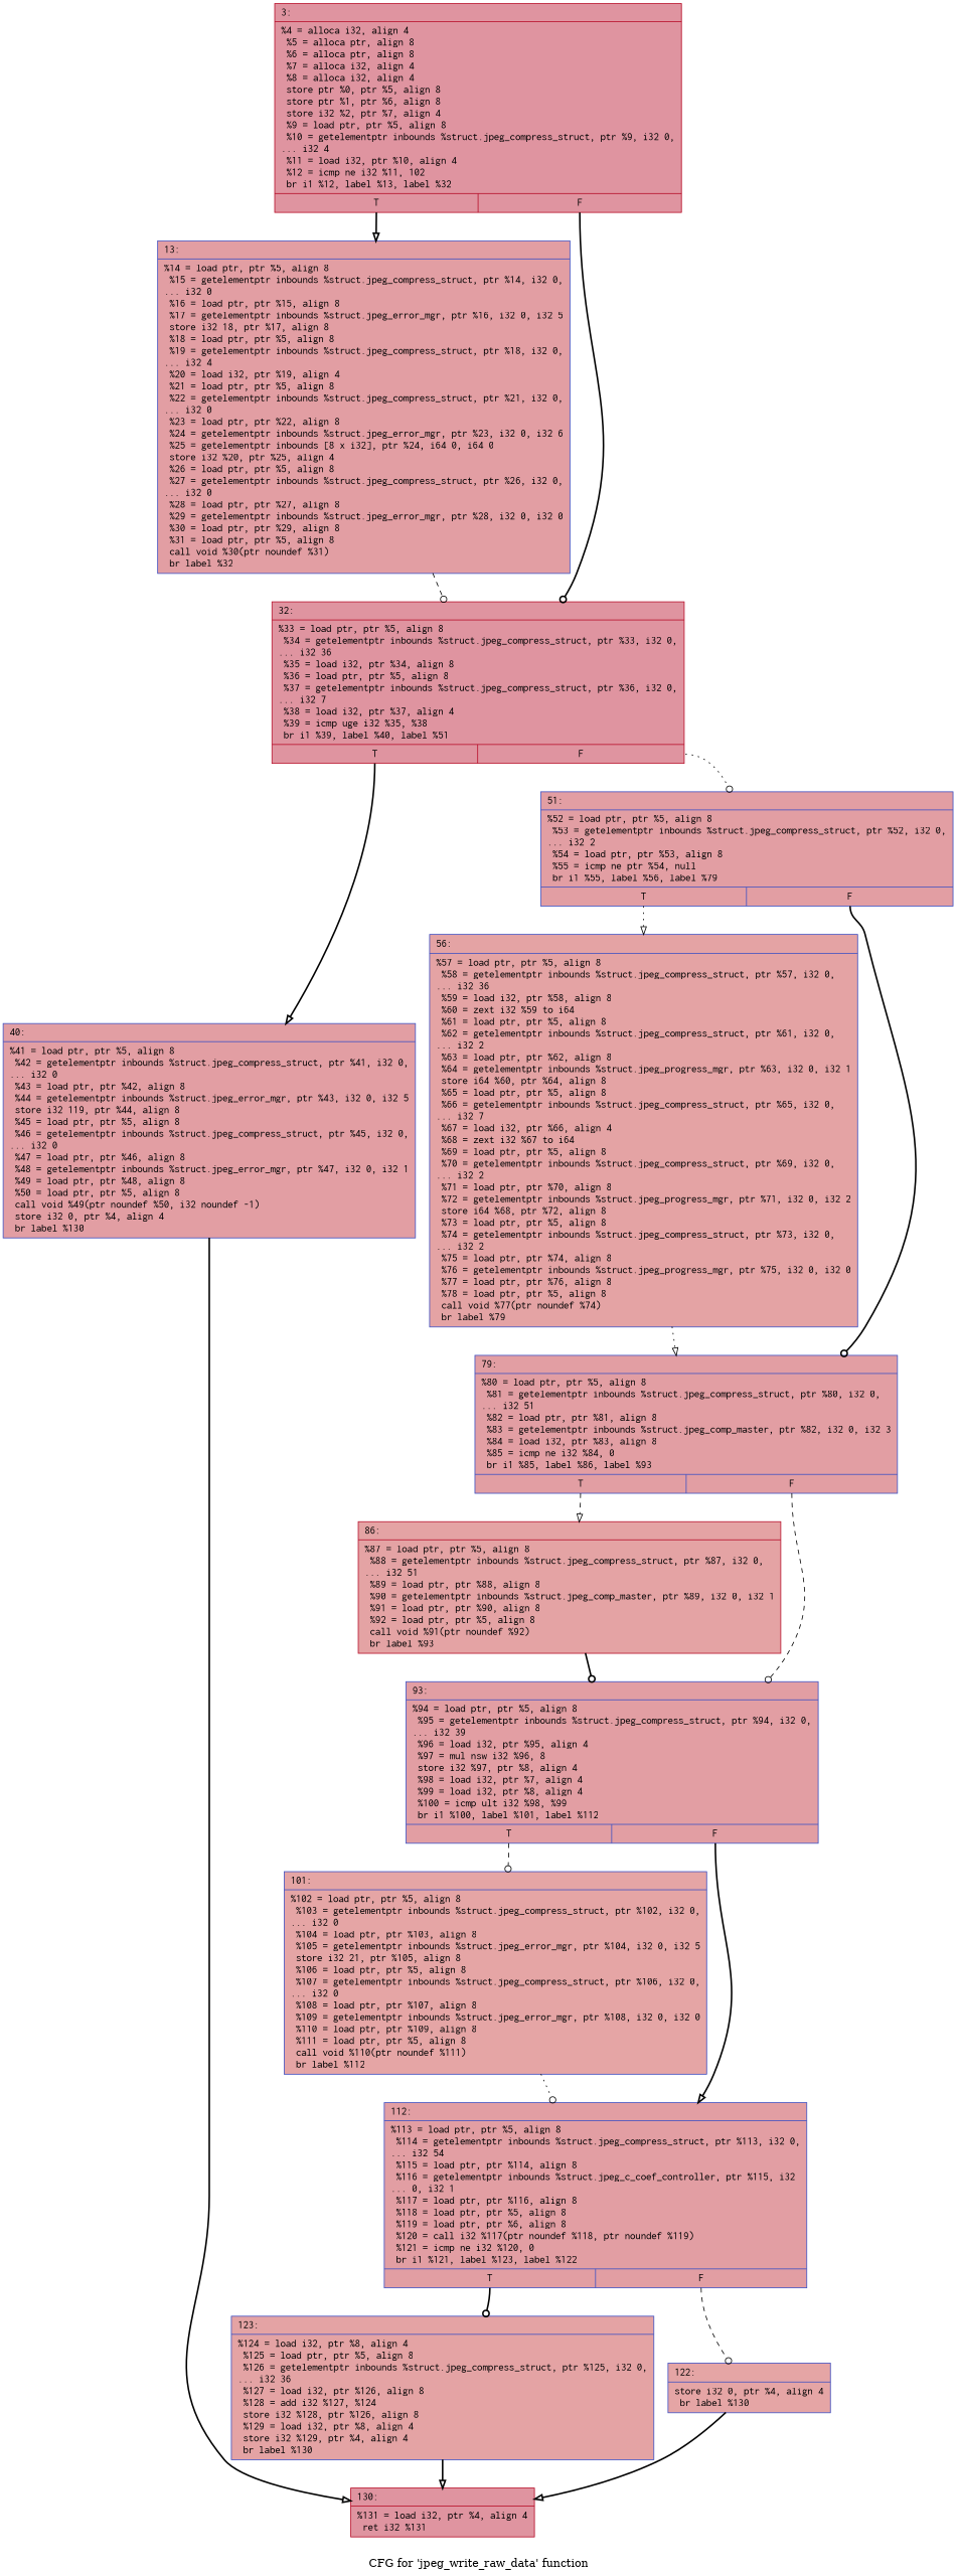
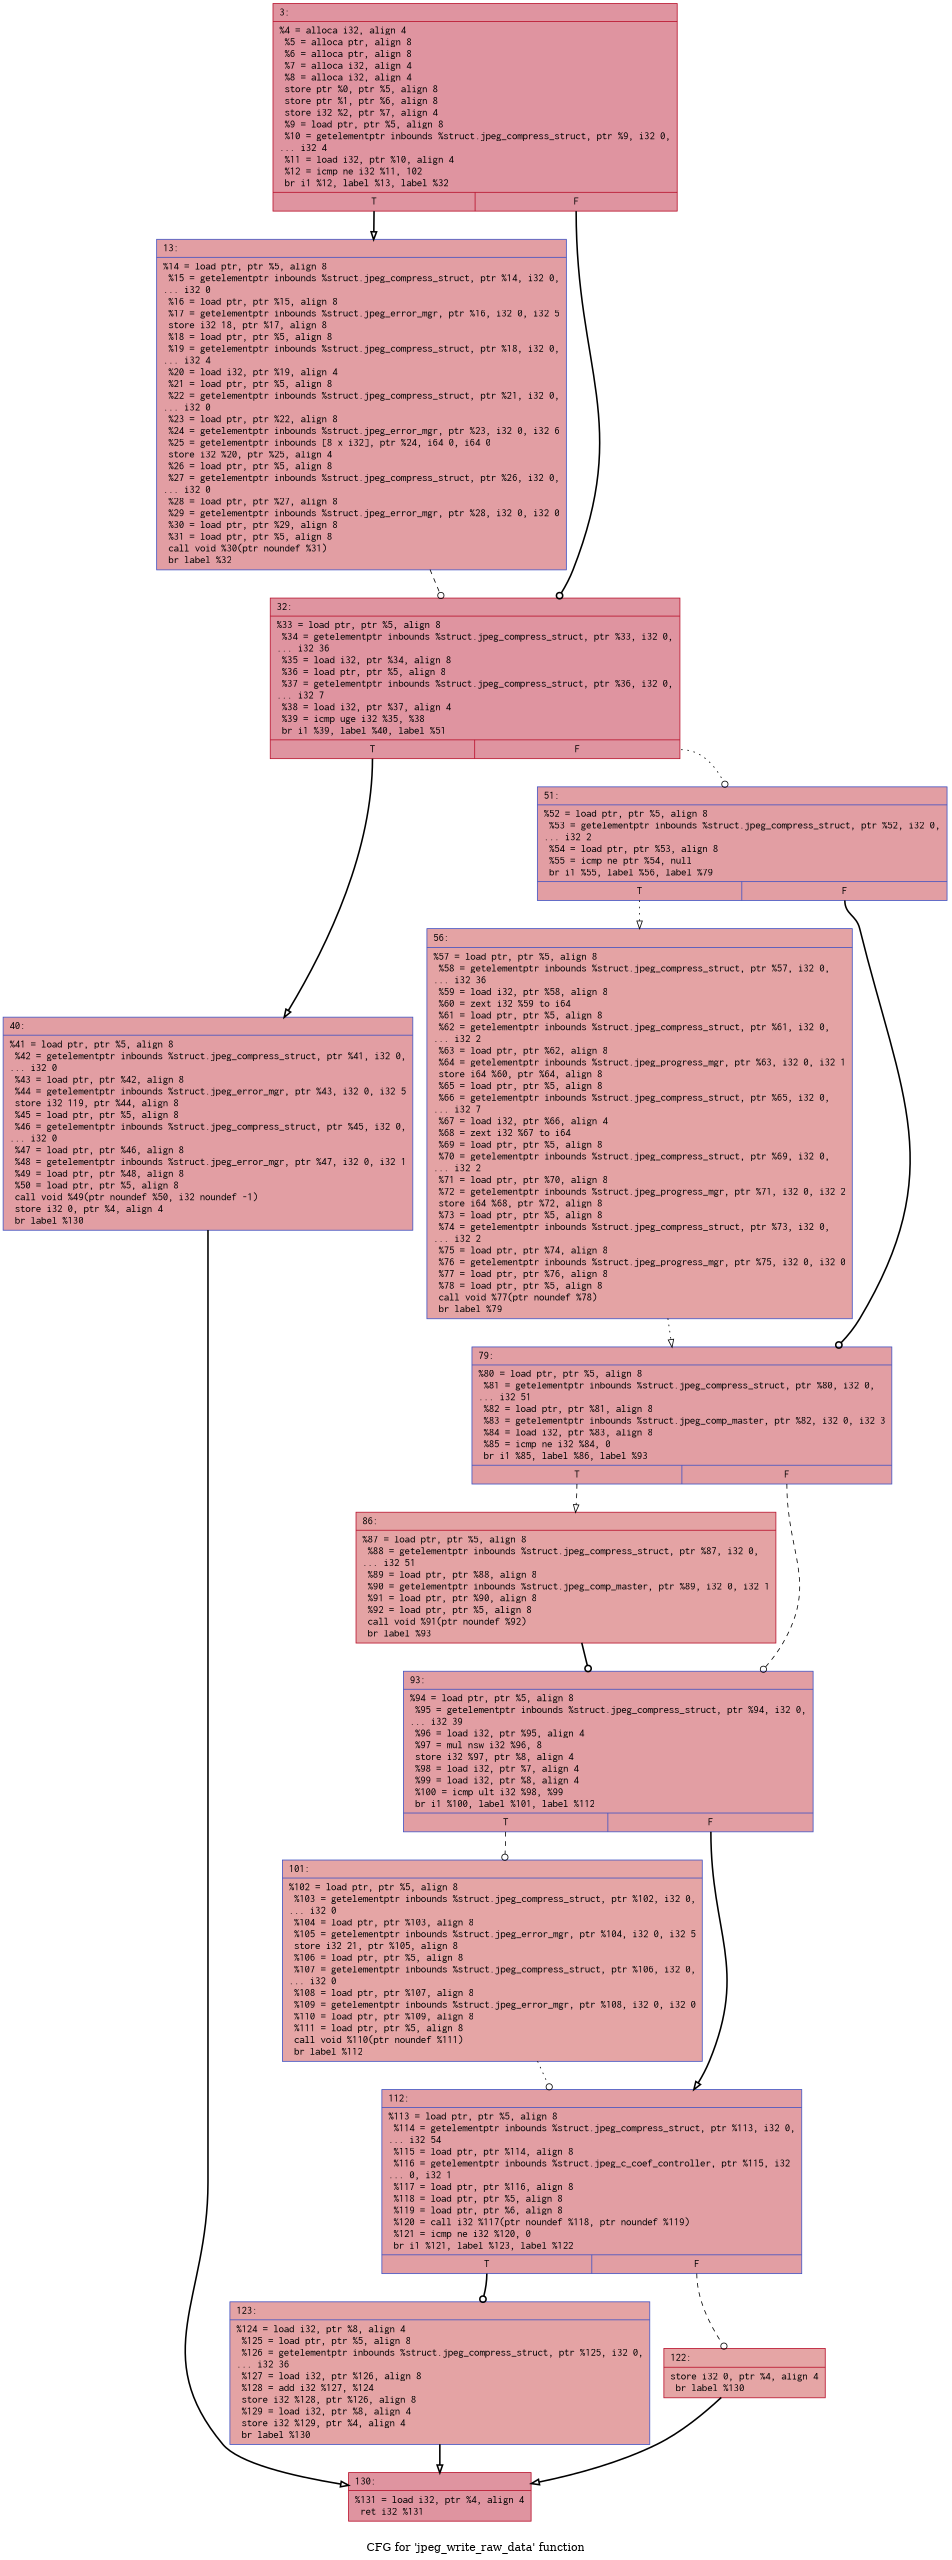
  digraph {
    label="CFG for 'jpeg_write_raw_data' function"
    node [color="#3d50c3ff" fillcolor="#be242e70" fontname=Courier shape=record style=filled]
    edge [arrowhead=odot style=bold]
    n1 [color="#b70d28ff" fillcolor="#b70d2870" label="{3:\l|  %4 = alloca i32, align 4\l  %5 = alloca ptr, align 8\l  %6 = alloca ptr, align 8\l  %7 = alloca i32, align 4\l  %8 = alloca i32, align 4\l  store ptr %0, ptr %5, align 8\l  store ptr %1, ptr %6, align 8\l  store i32 %2, ptr %7, align 4\l  %9 = load ptr, ptr %5, align 8\l  %10 = getelementptr inbounds %struct.jpeg_compress_struct, ptr %9, i32 0,\l... i32 4\l  %11 = load i32, ptr %10, align 4\l  %12 = icmp ne i32 %11, 102\l  br i1 %12, label %13, label %32\l|{<s0>T|<s1>F}}"]
    n2 [label="{13:\l|  %14 = load ptr, ptr %5, align 8\l  %15 = getelementptr inbounds %struct.jpeg_compress_struct, ptr %14, i32 0,\l... i32 0\l  %16 = load ptr, ptr %15, align 8\l  %17 = getelementptr inbounds %struct.jpeg_error_mgr, ptr %16, i32 0, i32 5\l  store i32 18, ptr %17, align 8\l  %18 = load ptr, ptr %5, align 8\l  %19 = getelementptr inbounds %struct.jpeg_compress_struct, ptr %18, i32 0,\l... i32 4\l  %20 = load i32, ptr %19, align 4\l  %21 = load ptr, ptr %5, align 8\l  %22 = getelementptr inbounds %struct.jpeg_compress_struct, ptr %21, i32 0,\l... i32 0\l  %23 = load ptr, ptr %22, align 8\l  %24 = getelementptr inbounds %struct.jpeg_error_mgr, ptr %23, i32 0, i32 6\l  %25 = getelementptr inbounds [8 x i32], ptr %24, i64 0, i64 0\l  store i32 %20, ptr %25, align 4\l  %26 = load ptr, ptr %5, align 8\l  %27 = getelementptr inbounds %struct.jpeg_compress_struct, ptr %26, i32 0,\l... i32 0\l  %28 = load ptr, ptr %27, align 8\l  %29 = getelementptr inbounds %struct.jpeg_error_mgr, ptr %28, i32 0, i32 0\l  %30 = load ptr, ptr %29, align 8\l  %31 = load ptr, ptr %5, align 8\l  call void %30(ptr noundef %31)\l  br label %32\l}"]
    n3 [color="#b70d28ff" fillcolor="#b70d2870" label="{32:\l|  %33 = load ptr, ptr %5, align 8\l  %34 = getelementptr inbounds %struct.jpeg_compress_struct, ptr %33, i32 0,\l... i32 36\l  %35 = load i32, ptr %34, align 8\l  %36 = load ptr, ptr %5, align 8\l  %37 = getelementptr inbounds %struct.jpeg_compress_struct, ptr %36, i32 0,\l... i32 7\l  %38 = load i32, ptr %37, align 4\l  %39 = icmp uge i32 %35, %38\l  br i1 %39, label %40, label %51\l|{<s0>T|<s1>F}}"]
    n4 [label="{40:\l|  %41 = load ptr, ptr %5, align 8\l  %42 = getelementptr inbounds %struct.jpeg_compress_struct, ptr %41, i32 0,\l... i32 0\l  %43 = load ptr, ptr %42, align 8\l  %44 = getelementptr inbounds %struct.jpeg_error_mgr, ptr %43, i32 0, i32 5\l  store i32 119, ptr %44, align 8\l  %45 = load ptr, ptr %5, align 8\l  %46 = getelementptr inbounds %struct.jpeg_compress_struct, ptr %45, i32 0,\l... i32 0\l  %47 = load ptr, ptr %46, align 8\l  %48 = getelementptr inbounds %struct.jpeg_error_mgr, ptr %47, i32 0, i32 1\l  %49 = load ptr, ptr %48, align 8\l  %50 = load ptr, ptr %5, align 8\l  call void %49(ptr noundef %50, i32 noundef -1)\l  store i32 0, ptr %4, align 4\l  br label %130\l}"]
    n5 [label="{51:\l|  %52 = load ptr, ptr %5, align 8\l  %53 = getelementptr inbounds %struct.jpeg_compress_struct, ptr %52, i32 0,\l... i32 2\l  %54 = load ptr, ptr %53, align 8\l  %55 = icmp ne ptr %54, null\l  br i1 %55, label %56, label %79\l|{<s0>T|<s1>F}}"]
    n6 [color="#b70d28ff" fillcolor="#b70d2870" label="{130:\l|  %131 = load i32, ptr %4, align 4\l  ret i32 %131\l}"]
-   n7 [fillcolor="#c32e3170" label="{56:\l|  %57 = load ptr, ptr %5, align 8\l  %58 = getelementptr inbounds %struct.jpeg_compress_struct, ptr %57, i32 0,\l... i32 36\l  %59 = load i32, ptr %58, align 8\l  %60 = zext i32 %59 to i64\l  %61 = load ptr, ptr %5, align 8\l  %62 = getelementptr inbounds %struct.jpeg_compress_struct, ptr %61, i32 0,\l... i32 2\l  %63 = load ptr, ptr %62, align 8\l  %64 = getelementptr inbounds %struct.jpeg_progress_mgr, ptr %63, i32 0, i32 1\l  store i64 %60, ptr %64, align 8\l  %65 = load ptr, ptr %5, align 8\l  %66 = getelementptr inbounds %struct.jpeg_compress_struct, ptr %65, i32 0,\l... i32 7\l  %67 = load i32, ptr %66, align 4\l  %68 = zext i32 %67 to i64\l  %69 = load ptr, ptr %5, align 8\l  %70 = getelementptr inbounds %struct.jpeg_compress_struct, ptr %69, i32 0,\l... i32 2\l  %71 = load ptr, ptr %70, align 8\l  %72 = getelementptr inbounds %struct.jpeg_progress_mgr, ptr %71, i32 0, i32 2\l  store i64 %68, ptr %72, align 8\l  %73 = load ptr, ptr %5, align 8\l  %74 = getelementptr inbounds %struct.jpeg_compress_struct, ptr %73, i32 0,\l... i32 2\l  %75 = load ptr, ptr %74, align 8\l  %76 = getelementptr inbounds %struct.jpeg_progress_mgr, ptr %75, i32 0, i32 0\l  %77 = load ptr, ptr %76, align 8\l  %78 = load ptr, ptr %5, align 8\l  call void %77(ptr noundef %74)\l  br label %79\l}"]
+   n7 [fillcolor="#c32e3170" label="{56:\l|  %57 = load ptr, ptr %5, align 8\l  %58 = getelementptr inbounds %struct.jpeg_compress_struct, ptr %57, i32 0,\l... i32 36\l  %59 = load i32, ptr %58, align 8\l  %60 = zext i32 %59 to i64\l  %61 = load ptr, ptr %5, align 8\l  %62 = getelementptr inbounds %struct.jpeg_compress_struct, ptr %61, i32 0,\l... i32 2\l  %63 = load ptr, ptr %62, align 8\l  %64 = getelementptr inbounds %struct.jpeg_progress_mgr, ptr %63, i32 0, i32 1\l  store i64 %60, ptr %64, align 8\l  %65 = load ptr, ptr %5, align 8\l  %66 = getelementptr inbounds %struct.jpeg_compress_struct, ptr %65, i32 0,\l... i32 7\l  %67 = load i32, ptr %66, align 4\l  %68 = zext i32 %67 to i64\l  %69 = load ptr, ptr %5, align 8\l  %70 = getelementptr inbounds %struct.jpeg_compress_struct, ptr %69, i32 0,\l... i32 2\l  %71 = load ptr, ptr %70, align 8\l  %72 = getelementptr inbounds %struct.jpeg_progress_mgr, ptr %71, i32 0, i32 2\l  store i64 %68, ptr %72, align 8\l  %73 = load ptr, ptr %5, align 8\l  %74 = getelementptr inbounds %struct.jpeg_compress_struct, ptr %73, i32 0,\l... i32 2\l  %75 = load ptr, ptr %74, align 8\l  %76 = getelementptr inbounds %struct.jpeg_progress_mgr, ptr %75, i32 0, i32 0\l  %77 = load ptr, ptr %76, align 8\l  %78 = load ptr, ptr %5, align 8\l  call void %77(ptr noundef %78)\l  br label %79\l}"]
    n8 [label="{79:\l|  %80 = load ptr, ptr %5, align 8\l  %81 = getelementptr inbounds %struct.jpeg_compress_struct, ptr %80, i32 0,\l... i32 51\l  %82 = load ptr, ptr %81, align 8\l  %83 = getelementptr inbounds %struct.jpeg_comp_master, ptr %82, i32 0, i32 3\l  %84 = load i32, ptr %83, align 8\l  %85 = icmp ne i32 %84, 0\l  br i1 %85, label %86, label %93\l|{<s0>T|<s1>F}}"]
    n9 [color="#b70d28ff" fillcolor="#c32e3170" label="{86:\l|  %87 = load ptr, ptr %5, align 8\l  %88 = getelementptr inbounds %struct.jpeg_compress_struct, ptr %87, i32 0,\l... i32 51\l  %89 = load ptr, ptr %88, align 8\l  %90 = getelementptr inbounds %struct.jpeg_comp_master, ptr %89, i32 0, i32 1\l  %91 = load ptr, ptr %90, align 8\l  %92 = load ptr, ptr %5, align 8\l  call void %91(ptr noundef %92)\l  br label %93\l}"]
    n10 [label="{93:\l|  %94 = load ptr, ptr %5, align 8\l  %95 = getelementptr inbounds %struct.jpeg_compress_struct, ptr %94, i32 0,\l... i32 39\l  %96 = load i32, ptr %95, align 4\l  %97 = mul nsw i32 %96, 8\l  store i32 %97, ptr %8, align 4\l  %98 = load i32, ptr %7, align 4\l  %99 = load i32, ptr %8, align 4\l  %100 = icmp ult i32 %98, %99\l  br i1 %100, label %101, label %112\l|{<s0>T|<s1>F}}"]
    n11 [fillcolor="#c5333470" label="{101:\l|  %102 = load ptr, ptr %5, align 8\l  %103 = getelementptr inbounds %struct.jpeg_compress_struct, ptr %102, i32 0,\l... i32 0\l  %104 = load ptr, ptr %103, align 8\l  %105 = getelementptr inbounds %struct.jpeg_error_mgr, ptr %104, i32 0, i32 5\l  store i32 21, ptr %105, align 8\l  %106 = load ptr, ptr %5, align 8\l  %107 = getelementptr inbounds %struct.jpeg_compress_struct, ptr %106, i32 0,\l... i32 0\l  %108 = load ptr, ptr %107, align 8\l  %109 = getelementptr inbounds %struct.jpeg_error_mgr, ptr %108, i32 0, i32 0\l  %110 = load ptr, ptr %109, align 8\l  %111 = load ptr, ptr %5, align 8\l  call void %110(ptr noundef %111)\l  br label %112\l}"]
    n12 [label="{112:\l|  %113 = load ptr, ptr %5, align 8\l  %114 = getelementptr inbounds %struct.jpeg_compress_struct, ptr %113, i32 0,\l... i32 54\l  %115 = load ptr, ptr %114, align 8\l  %116 = getelementptr inbounds %struct.jpeg_c_coef_controller, ptr %115, i32\l... 0, i32 1\l  %117 = load ptr, ptr %116, align 8\l  %118 = load ptr, ptr %5, align 8\l  %119 = load ptr, ptr %6, align 8\l  %120 = call i32 %117(ptr noundef %118, ptr noundef %119)\l  %121 = icmp ne i32 %120, 0\l  br i1 %121, label %123, label %122\l|{<s0>T|<s1>F}}"]
    n13 [fillcolor="#c32e3170" label="{123:\l|  %124 = load i32, ptr %8, align 4\l  %125 = load ptr, ptr %5, align 8\l  %126 = getelementptr inbounds %struct.jpeg_compress_struct, ptr %125, i32 0,\l... i32 36\l  %127 = load i32, ptr %126, align 8\l  %128 = add i32 %127, %124\l  store i32 %128, ptr %126, align 8\l  %129 = load i32, ptr %8, align 4\l  store i32 %129, ptr %4, align 4\l  br label %130\l}"]
-   n14 [fillcolor="#c5333470" label="{122:\l|  store i32 0, ptr %4, align 4\l  br label %130\l}"]
+   n14 [color="#b70d28ff" fillcolor="#c5333470" label="{122:\l|  store i32 0, ptr %4, align 4\l  br label %130\l}"]
    n1 -> n2 [arrowhead=onormal tailport=s0]
    n1 -> n3 [tailport=s1]
    n2 -> n3 [style=dashed]
    n3 -> n4 [arrowhead=onormal tailport=s0]
    n3 -> n5 [style=dotted tailport=s1]
    n4 -> n6 [arrowhead=onormal]
    n5 -> n7 [arrowhead=onormal style=dotted tailport=s0]
    n5 -> n8 [tailport=s1]
    n7 -> n8 [arrowhead=onormal style=dotted]
    n8 -> n9 [arrowhead=onormal style=dashed tailport=s0]
    n8 -> n10 [style=dashed tailport=s1]
    n9 -> n10
    n10 -> n11 [style=dashed tailport=s0]
    n10 -> n12 [arrowhead=onormal tailport=s1]
    n11 -> n12 [style=dotted]
    n12 -> n13 [tailport=s0]
    n12 -> n14 [style=dashed tailport=s1]
    n13 -> n6 [arrowhead=onormal]
    n14 -> n6 [arrowhead=onormal]
  }
